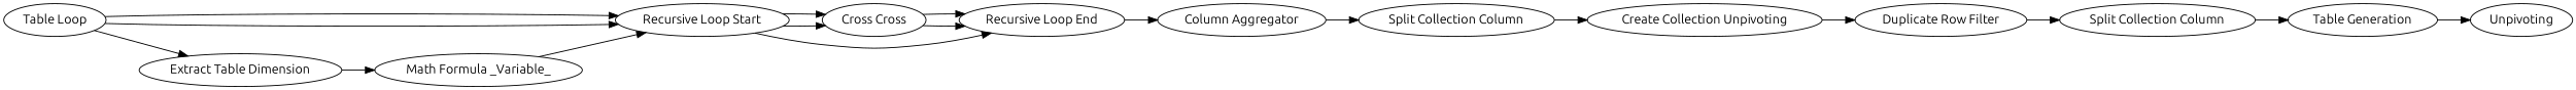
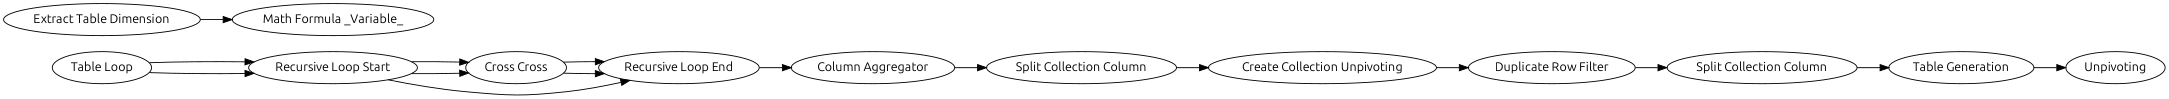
  digraph {
    fontname=Ubuntu
    rankdir=LR
    node [fontname=Ubuntu]
    edge [fontname=Ubuntu]
    n1 [label="Create Collection Unpivoting"]
    n2 [label="Duplicate Row Filter"]
    n3 [label="Split Collection Column"]
    n4 [label="Table Generation"]
    n5 [label="Column Aggregator"]
    n6 [label="Split Collection Column"]
    n7 [label=Unpivoting]
    n8 [label="Table Loop"]
    n9 [label="Recursive Loop Start"]
    n10 [label="Extract Table Dimension"]
    n11 [label="Cross Cross"]
    n12 [label="Recursive Loop End"]
    n13 [label="Math Formula _Variable_"]
    n1 -> n2
    n2 -> n3
    n3 -> n4
    n4 -> n7
    n5 -> n6
    n6 -> n1
    n8 -> n9
    n8 -> n9
-   n8 -> n10
    n9 -> n11
    n9 -> n11
    n9 -> n12
    n10 -> n13
    n11 -> n12
    n11 -> n12
    n12 -> n5
-   n13 -> n9
  }
